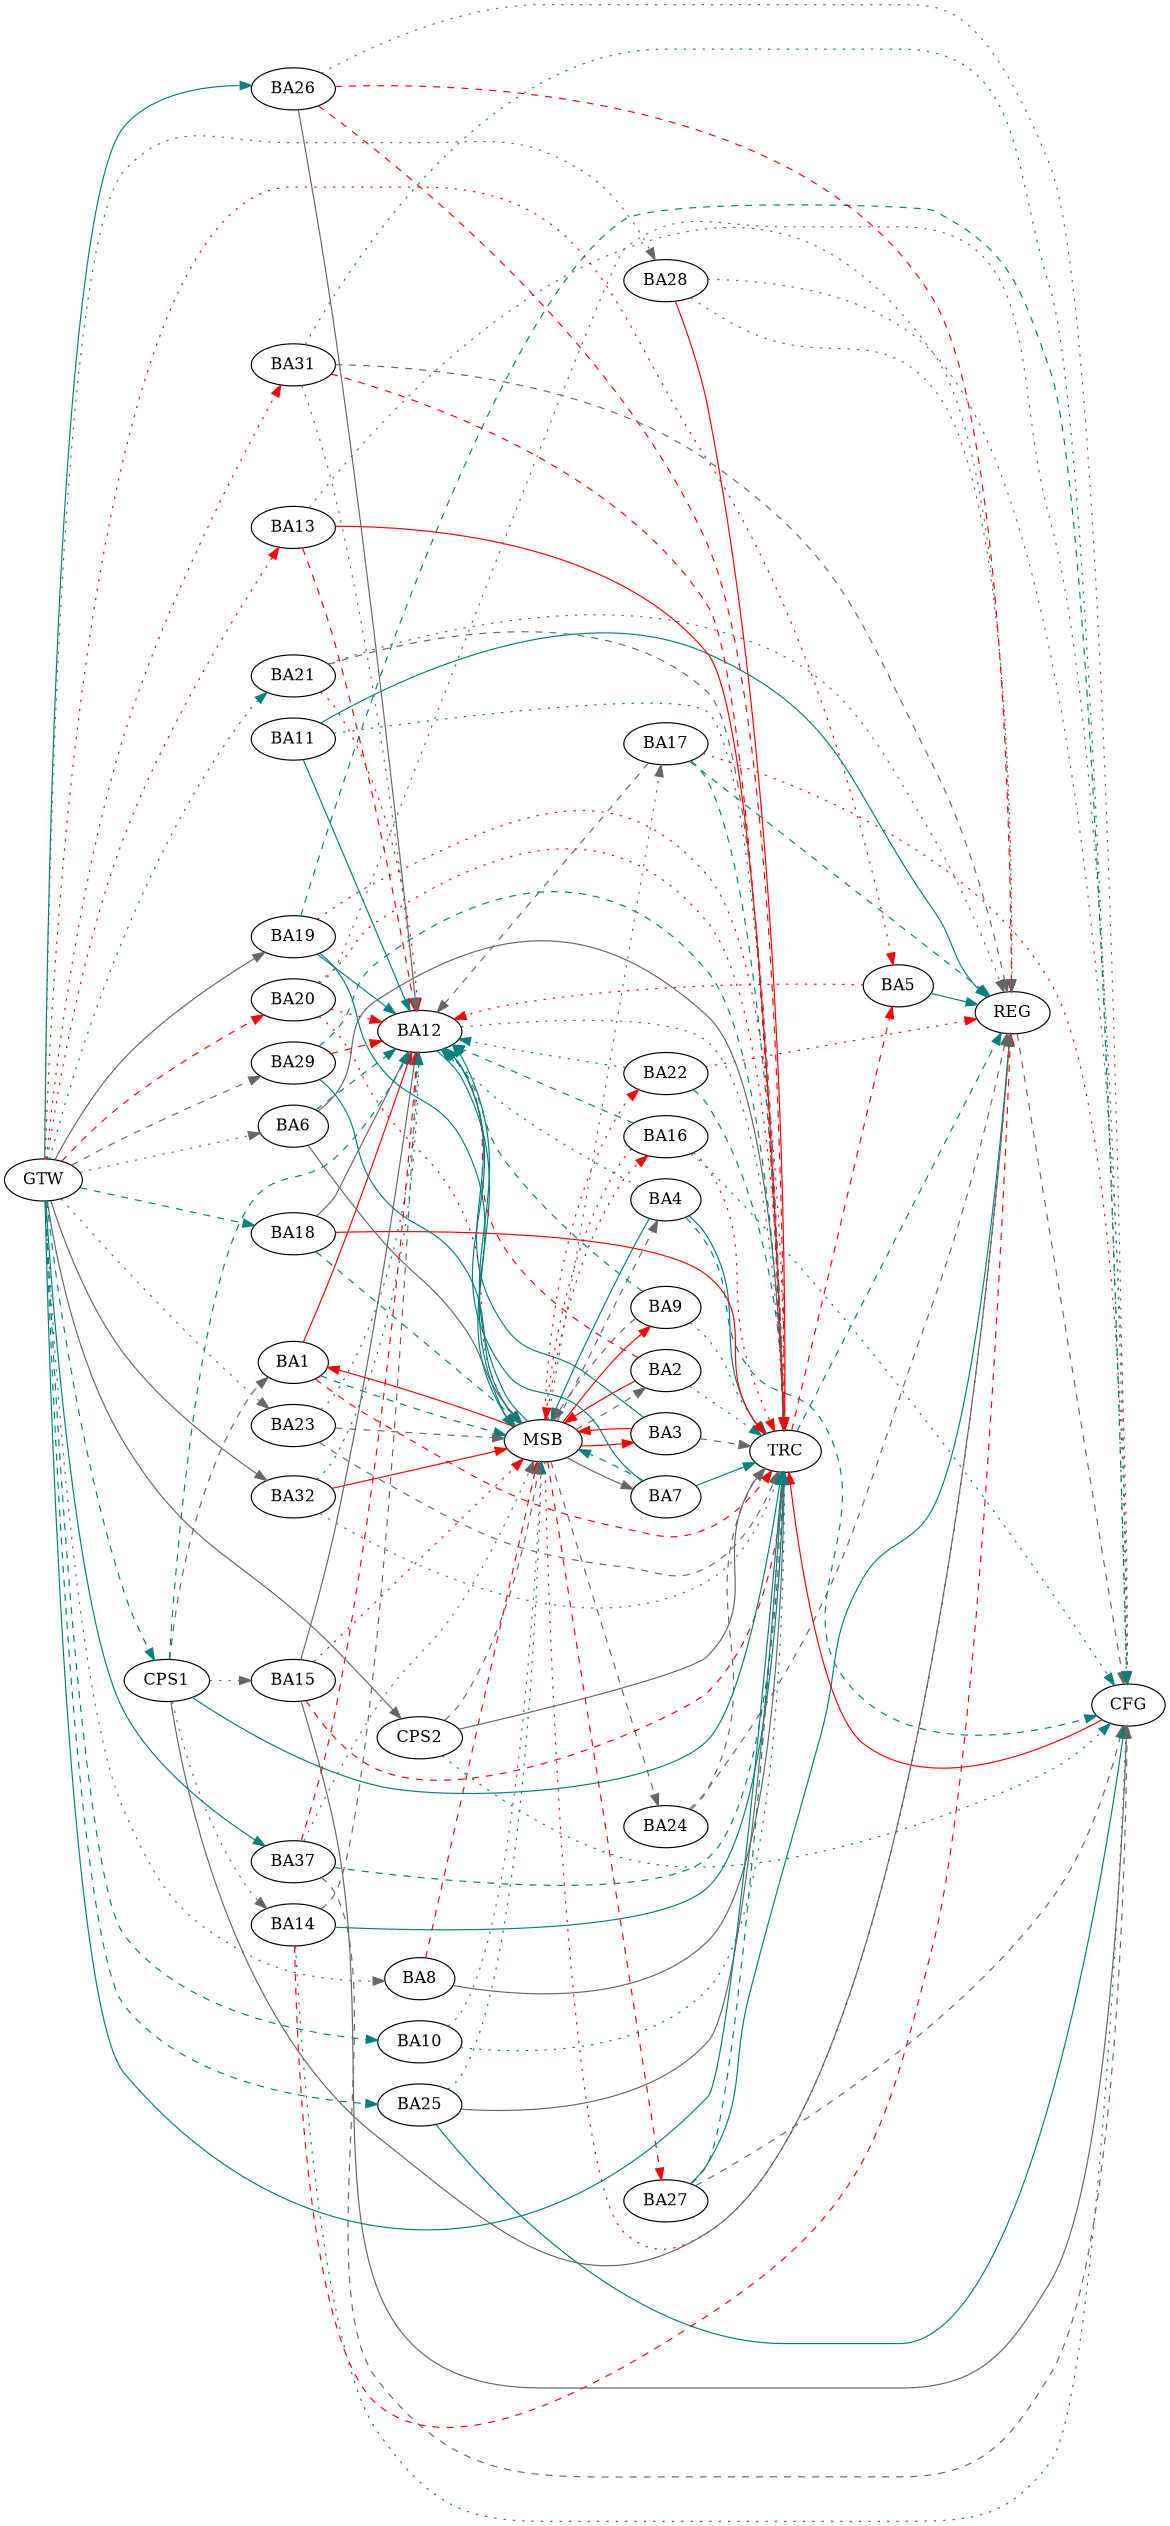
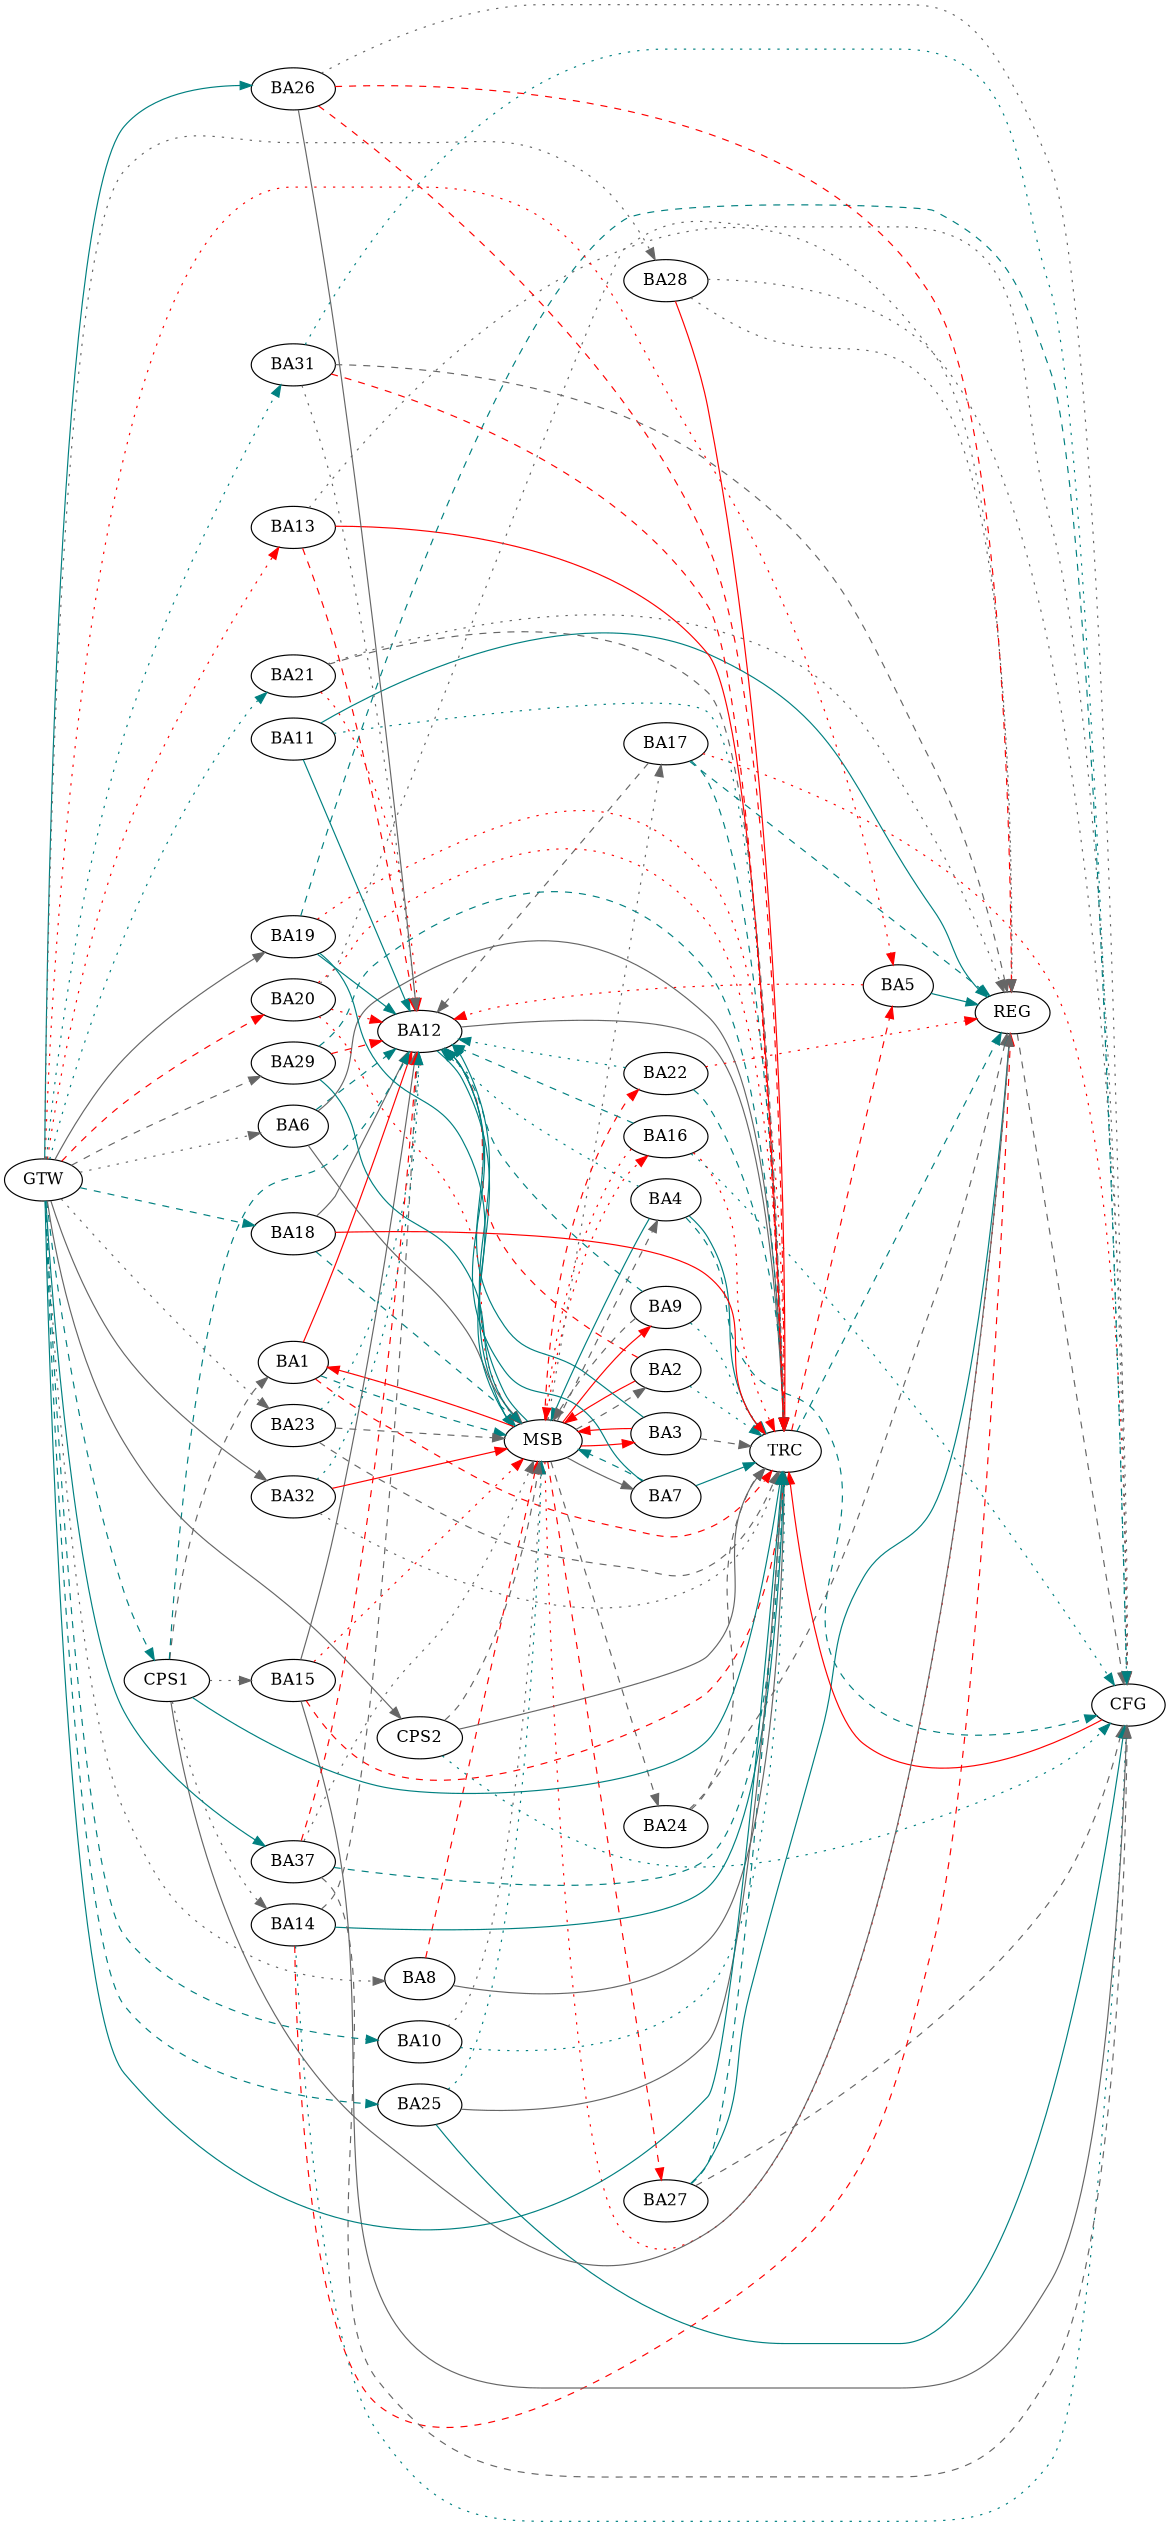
  strict digraph {
    rankdir=LR
    edge [color=teal style=dashed]
    n1 [label=BA1]
    n2 [label=BA12]
    n3 [label=MSB]
    n4 [label=TRC]
    n5 [label=BA2]
    n6 [label=BA3]
    n7 [label=BA4]
    n8 [label=REG]
    n9 [label=BA7]
    n10 [label=BA9]
    n11 [label=BA16]
    n12 [label=BA17]
    n13 [label=BA22]
    n14 [label=BA24]
    n15 [label=BA27]
    n16 [label=BA5]
    n17 [label=CFG]
    n18 [label=BA6]
    n19 [label=BA8]
    n20 [label=BA10]
    n21 [label=BA11]
    n22 [label=BA13]
    n23 [label=BA14]
    n24 [label=BA15]
    n25 [label=BA18]
    n26 [label=BA19]
    n27 [label=BA20]
    n28 [label=BA21]
    n29 [label=BA23]
    n30 [label=BA25]
    n31 [label=BA26]
    n32 [label=BA28]
    n33 [label=BA29]
    n34 [label=BA37]
    n35 [label=BA31]
    n36 [label=BA32]
    n37 [label=CPS1]
    n38 [label=CPS2]
    n39 [label=GTW]
    n1 -> n2 [color=red style=solid]
    n1 -> n3
    n1 -> n4 [color=red]
    n2 -> n3 [style=solid]
-   n2 -> n4 [color=gray40 style=dotted]
+   n2 -> n4 [color=gray40 style=solid]
    n3 -> n1 [color=red style=solid]
    n3 -> n2 [style=solid]
    n3 -> n5 [color=gray40]
    n3 -> n6 [color=red style=solid]
    n3 -> n7 [color=gray40]
    n3 -> n8 [color=red style=dotted]
    n3 -> n9 [color=gray40 style=solid]
    n3 -> n10 [color=red style=solid]
    n3 -> n11 [color=red style=dotted]
    n3 -> n12 [color=gray40 style=dotted]
-   n3 -> n13 [color=red style=dotted]
+   n3 -> n13 [color=red]
    n3 -> n14 [color=gray40]
    n3 -> n15 [color=red]
    n4 -> n8
    n4 -> n16 [color=red]
    n5 -> n2 [color=red]
    n5 -> n3 [color=red style=solid]
    n5 -> n4 [style=dotted]
    n6 -> n2 [style=solid]
    n6 -> n3 [color=red style=solid]
    n6 -> n4 [color=gray40]
    n7 -> n2 [style=dotted]
    n7 -> n3 [style=solid]
    n7 -> n4 [style=solid]
    n7 -> n17
    n8 -> n17 [color=gray40]
    n9 -> n2 [style=solid]
    n9 -> n3
    n9 -> n4 [style=solid]
    n10 -> n2
    n10 -> n3 [color=gray40]
    n10 -> n4 [style=dotted]
    n11 -> n2
    n11 -> n3 [color=red style=dotted]
    n11 -> n4 [color=red style=dotted]
    n11 -> n17 [style=dotted]
    n12 -> n2 [color=gray40]
    n12 -> n4
    n12 -> n8
    n12 -> n17 [color=red style=dotted]
    n13 -> n2 [style=dotted]
    n13 -> n4
    n13 -> n8 [color=red style=dotted]
    n14 -> n4 [color=gray40]
    n14 -> n8 [color=gray40]
    n15 -> n4
    n15 -> n8 [style=solid]
    n15 -> n17 [color=gray40]
    n16 -> n2 [color=red style=dotted]
    n16 -> n8 [style=solid]
    n17 -> n4 [color=red style=solid]
    n18 -> n2
    n18 -> n3 [color=gray40 style=solid]
    n18 -> n4 [color=gray40 style=solid]
    n19 -> n3 [color=red]
    n19 -> n4 [color=gray40 style=solid]
    n20 -> n3 [color=gray40 style=dotted]
    n20 -> n4 [style=dotted]
    n21 -> n2 [style=solid]
    n21 -> n4 [style=dotted]
    n21 -> n8 [style=solid]
    n22 -> n2 [color=red]
    n22 -> n4 [color=red style=solid]
    n22 -> n8 [color=gray40 style=dotted]
    n23 -> n2 [color=gray40]
    n23 -> n4 [style=solid]
    n23 -> n8 [color=red]
    n23 -> n17 [style=dotted]
    n24 -> n2 [color=gray40 style=solid]
    n24 -> n3 [color=red style=dotted]
    n24 -> n4 [color=red]
    n24 -> n17 [color=gray40 style=solid]
    n25 -> n2 [color=gray40 style=solid]
    n25 -> n3
    n25 -> n4 [color=red style=solid]
    n26 -> n2 [style=solid]
    n26 -> n3 [style=solid]
    n26 -> n4 [color=red style=dotted]
    n26 -> n17
    n27 -> n2 [color=red style=dotted]
    n27 -> n3 [color=red style=dotted]
    n27 -> n4 [color=red style=dotted]
    n27 -> n17 [color=gray40 style=dotted]
    n28 -> n2 [color=red style=dotted]
    n28 -> n4 [color=gray40]
    n28 -> n8 [color=gray40 style=dotted]
    n29 -> n2 [style=dotted]
    n29 -> n3 [color=gray40]
    n29 -> n4 [color=gray40]
    n30 -> n3 [style=dotted]
    n30 -> n4 [color=gray40 style=solid]
    n30 -> n17 [style=solid]
    n31 -> n2 [color=gray40 style=solid]
    n31 -> n4 [color=red]
    n31 -> n8 [color=red]
    n31 -> n17 [color=gray40 style=dotted]
    n32 -> n4 [color=red style=solid]
    n32 -> n8 [color=gray40 style=dotted]
    n32 -> n17 [color=gray40 style=dotted]
    n33 -> n2 [color=red]
    n33 -> n3 [style=solid]
    n33 -> n4
    n34 -> n2 [color=red]
    n34 -> n3 [color=gray40 style=dotted]
    n34 -> n4
    n34 -> n17 [color=gray40]
    n35 -> n2 [color=gray40 style=dotted]
    n35 -> n4 [color=red]
    n35 -> n8 [color=gray40]
    n35 -> n17 [style=dotted]
    n36 -> n2 [style=dotted]
    n36 -> n3 [color=red style=solid]
    n36 -> n4 [color=gray40 style=dotted]
    n37 -> n1 [color=gray40]
    n37 -> n2
    n37 -> n4 [style=solid]
    n37 -> n8 [color=gray40 style=solid]
    n37 -> n23 [color=gray40 style=dotted]
    n37 -> n24 [color=gray40 style=dotted]
    n38 -> n3 [color=gray40]
    n38 -> n4 [color=gray40 style=solid]
    n38 -> n17 [style=dotted]
    n39 -> n4 [style=solid]
    n39 -> n16 [color=red style=dotted]
    n39 -> n18 [color=gray40 style=dotted]
    n39 -> n19 [color=gray40 style=dotted]
    n39 -> n20
    n39 -> n22 [color=red style=dotted]
    n39 -> n25
    n39 -> n26 [color=gray40 style=solid]
    n39 -> n27 [color=red]
    n39 -> n28 [style=dotted]
    n39 -> n29 [color=gray40 style=dotted]
    n39 -> n30
    n39 -> n31 [style=solid]
    n39 -> n32 [color=gray40 style=dotted]
    n39 -> n33 [color=gray40]
    n39 -> n34 [style=solid]
-   n39 -> n35 [color=red style=dotted]
+   n39 -> n35 [style=dotted]
    n39 -> n36 [color=gray40 style=solid]
    n39 -> n37
    n39 -> n38 [color=gray40 style=solid]
  }
